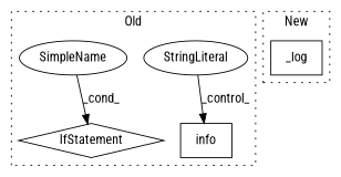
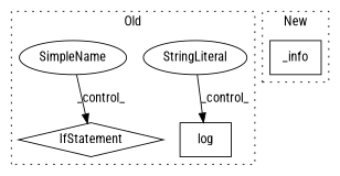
  digraph {
    fontname="Roboto Condensed"
    node [a=32 fontname="Roboto Condensed" l="5,1" shape=box]
    edge [fontname="Roboto Condensed"]
-   n1 [label=info s="514,548"]
+   n1 [label=log s="514,548"]
    n2 [a=45 l=25 label=StringLiteral s=519 shape=ellipse]
    n3 [a=25 l="4,2" label=IfStatement s="480,496" shape=diamond]
    n4 [a=42 l=12 label=SimpleName s=484 shape=ellipse]
-   n5 [label=_log s="874,883"]
+   n5 [label=_info s="874,883"]
    subgraph cluster_1 {
      label=Old
      style=dotted
      n1
      n2
      n3
      n4
    }
    subgraph cluster_2 {
      label=New
      style=dotted
      n5
    }
    n2 -> n1 [label=_control_]
-   n4 -> n3 [label=_cond_]
+   n4 -> n3 [label=_control_]
  }
